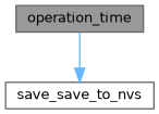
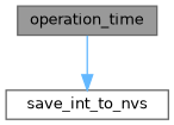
  digraph {
    rankdir=TB
    node [fontname=Helvetica fontsize=10 shape=box style=filled]
    n1 [color=gray40 fillcolor=grey60 fontcolor=black height=0.2 label=operation_time width=0.4]
-   n2 [color=grey40 fillcolor=white height=0.2 label=save_save_to_nvs width=0.4]
+   n2 [color=grey40 fillcolor=white height=0.2 label=save_int_to_nvs width=0.4]
    n1 -> n2 [color=steelblue1 fontname=Helvetica fontsize=10 labelfontname=Helvetica labelfontsize=10 style=solid]
  }
